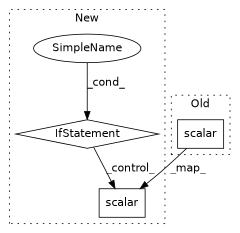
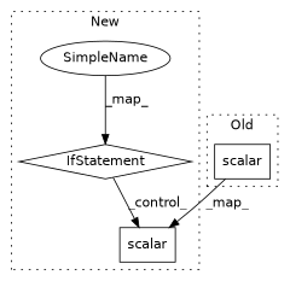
  digraph {
    fontname="DejaVu Sans"
    node [a=32 l="7,1" shape=box fontname="DejaVu Sans"]
    edge [fontname="DejaVu Sans"]
    n1 [label=scalar s="4934,4965"]
    n2 [a=25 l="4,2" label=IfStatement s="4895,4905" shape=diamond]
    n3 [a=42 l=6 label=SimpleName s=4899 shape=ellipse]
    n4 [label=scalar s="4914,4945"]
    subgraph cluster_1 {
      label=New
      style=dotted
      n1
      n2
      n3
    }
    subgraph cluster_2 {
      label=Old
      style=dotted
      n4
    }
    n2 -> n1 [label=_control_]
-   n3 -> n2 [label=_cond_]
+   n3 -> n2 [label=_map_]
    n4 -> n1 [label=_map_]
  }
